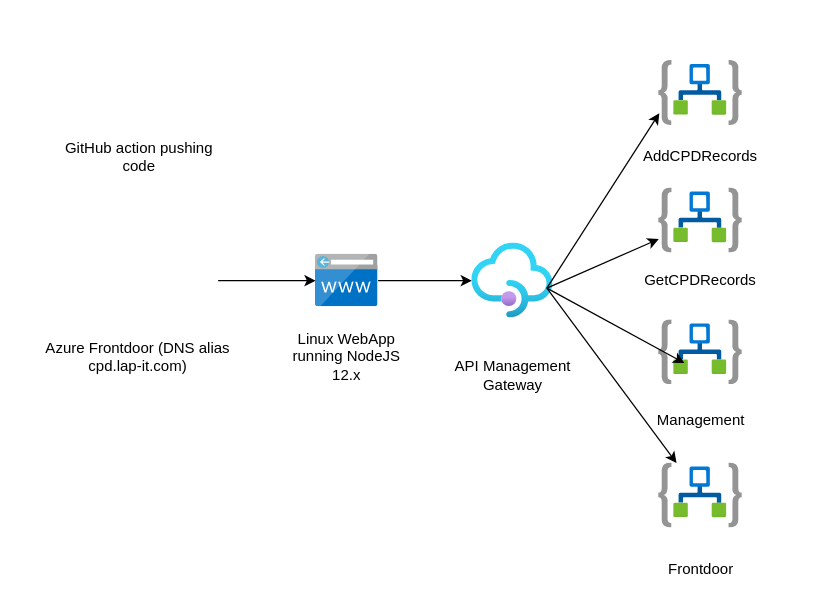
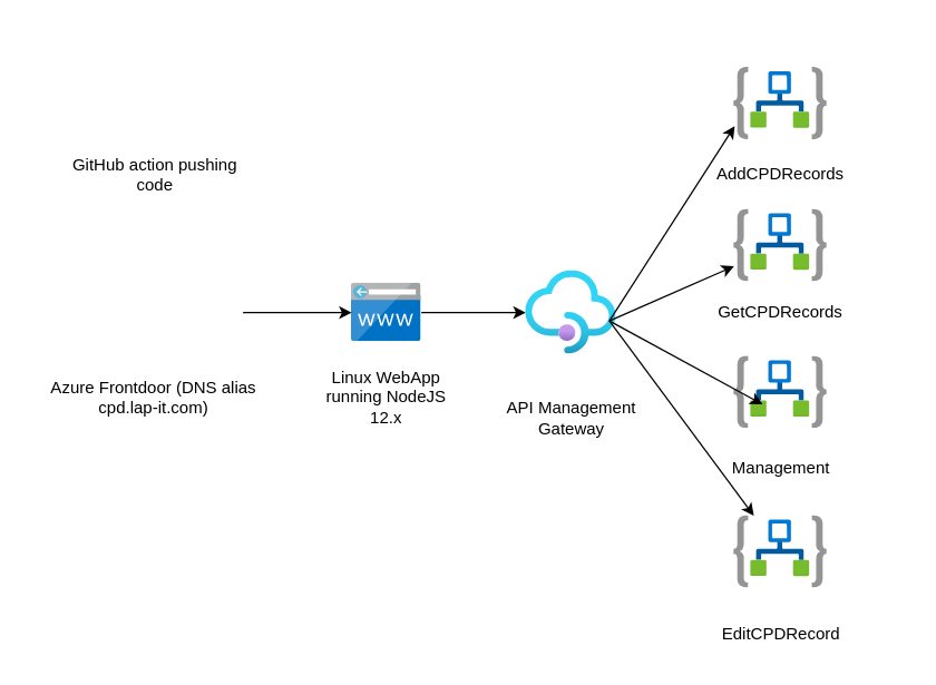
  <mxCell id="0" />
  <mxCell id="1" parent="0" />
  <mxCell id="2" value="" style="edgeStyle=orthogonalEdgeStyle;rounded=0;orthogonalLoop=1;jettySize=auto;html=1;" edge="1" parent="1" source="3" target="10"><mxGeometry relative="1" as="geometry" /></mxCell>
  <mxCell id="3" value="" style="aspect=fixed;html=1;points=[];align=center;image;fontSize=12;image=img/lib/mscae/CustomDomain.svg;" parent="1" vertex="1"><mxGeometry x="252" y="203" width="50" height="42" as="geometry" /></mxCell>
  <mxCell id="4" value="" style="edgeStyle=orthogonalEdgeStyle;rounded=0;orthogonalLoop=1;jettySize=auto;html=1;" edge="1" parent="1" source="5" target="3"><mxGeometry relative="1" as="geometry" /></mxCell>
  <mxCell id="5" value="" style="shape=image;html=1;verticalAlign=top;verticalLabelPosition=bottom;labelBackgroundColor=#ffffff;imageAspect=0;aspect=fixed;image=https://cdn3.iconfinder.com/data/icons/interior-design-18/512/N_T_1050Artboard_1_copy_14-128.png" parent="1" vertex="1"><mxGeometry x="46" y="160" width="128" height="128" as="geometry" /></mxCell>
  <mxCell id="6" value="Azure Frontdoor (DNS alias cpd.lap-it.com)" style="text;html=1;strokeColor=none;fillColor=none;align=center;verticalAlign=middle;whiteSpace=wrap;rounded=0;" parent="1" vertex="1"><mxGeometry x="20" y="250" width="180" height="70" as="geometry" /></mxCell>
  <mxCell id="7" value="Linux WebApp running NodeJS 12.x" style="text;html=1;strokeColor=none;fillColor=none;align=center;verticalAlign=middle;whiteSpace=wrap;rounded=0;" parent="1" vertex="1"><mxGeometry x="232" y="262.5" width="90" height="45" as="geometry" /></mxCell>
  <mxCell id="8" value="" style="shape=image;html=1;verticalAlign=top;verticalLabelPosition=bottom;labelBackgroundColor=#ffffff;imageAspect=0;aspect=fixed;image=https://cdn4.iconfinder.com/data/icons/social-media-logos-6/512/71-github-128.png" parent="1" vertex="1"><mxGeometry x="70" y="20" width="80" height="80" as="geometry" /></mxCell>
  <mxCell id="9" value="GitHub action pushing code" style="text;html=1;strokeColor=none;fillColor=none;align=center;verticalAlign=middle;whiteSpace=wrap;rounded=0;" parent="1" vertex="1"><mxGeometry x="46" y="100" width="130" height="50" as="geometry" /></mxCell>
  <mxCell id="10" value="" style="aspect=fixed;html=1;points=[];align=center;image;fontSize=12;image=img/lib/azure2/app_services/API_Management_Services.svg;" parent="1" vertex="1"><mxGeometry x="377" y="194" width="65" height="60" as="geometry" /></mxCell>
  <mxCell id="11" value="API Management Gateway" style="text;html=1;strokeColor=none;fillColor=none;align=center;verticalAlign=middle;whiteSpace=wrap;rounded=0;" parent="1" vertex="1"><mxGeometry x="359.5" y="282.5" width="100" height="35" as="geometry" /></mxCell>
  <mxCell id="12" value="" style="aspect=fixed;html=1;points=[];align=center;image;fontSize=12;image=img/lib/azure2/integration/Logic_Apps.svg;" vertex="1" parent="1"><mxGeometry x="526.5" y="48" width="67" height="52" as="geometry" /></mxCell>
  <mxCell id="13" value="" style="aspect=fixed;html=1;points=[];align=center;image;fontSize=12;image=img/lib/azure2/integration/Logic_Apps.svg;" vertex="1" parent="1"><mxGeometry x="526.5" y="370" width="67" height="52" as="geometry" /></mxCell>
  <mxCell id="14" value="AddCPDRecords" style="text;html=1;strokeColor=none;fillColor=none;align=center;verticalAlign=middle;whiteSpace=wrap;rounded=0;" vertex="1" parent="1"><mxGeometry x="470" y="105" width="180" height="40" as="geometry" /></mxCell>
  <mxCell id="15" value="GetCPDRecords" style="text;html=1;strokeColor=none;fillColor=none;align=center;verticalAlign=middle;whiteSpace=wrap;rounded=0;" vertex="1" parent="1"><mxGeometry x="504" y="212.75" width="112" height="22.5" as="geometry" /></mxCell>
  <mxCell id="16" value="" style="aspect=fixed;html=1;points=[];align=center;image;fontSize=12;image=img/lib/azure2/integration/Logic_Apps.svg;" vertex="1" parent="1"><mxGeometry x="526.5" y="150" width="67" height="52" as="geometry" /></mxCell>
  <mxCell id="17" value="" style="aspect=fixed;html=1;points=[];align=center;image;fontSize=12;image=img/lib/azure2/integration/Logic_Apps.svg;" vertex="1" parent="1"><mxGeometry x="526.5" y="255.5" width="67" height="52" as="geometry" /></mxCell>
  <mxCell id="18" value="Management" style="text;html=1;strokeColor=none;fillColor=none;align=center;verticalAlign=middle;whiteSpace=wrap;rounded=0;" vertex="1" parent="1"><mxGeometry x="541.5" y="320" width="37" height="32" as="geometry" /></mxCell>
- <mxCell id="19" value="Frontdoor" style="text;html=1;strokeColor=none;fillColor=none;align=center;verticalAlign=middle;whiteSpace=wrap;rounded=0;" vertex="1" parent="1"><mxGeometry x="526.5" y="440" width="67" height="30" as="geometry" /></mxCell>
+ <mxCell id="19" value="EditCPDRecord" style="text;html=1;strokeColor=none;fillColor=none;align=center;verticalAlign=middle;whiteSpace=wrap;rounded=0;" vertex="1" parent="1"><mxGeometry x="526.5" y="440" width="67" height="30" as="geometry" /></mxCell>
  <mxCell id="20" value="" style="endArrow=classic;html=1;exitX=0.923;exitY=0.6;exitDx=0;exitDy=0;exitPerimeter=0;entryX=0.306;entryY=0.663;entryDx=0;entryDy=0;entryPerimeter=0;" edge="1" parent="1" source="10" target="17"><mxGeometry width="50" height="50" relative="1" as="geometry"><mxPoint x="457" y="270" as="sourcePoint" /><mxPoint x="507" y="220" as="targetPoint" /></mxGeometry></mxCell>
  <mxCell id="21" value="" style="endArrow=classic;html=1;" edge="1" parent="1" target="16"><mxGeometry width="50" height="50" relative="1" as="geometry"><mxPoint x="437" y="230" as="sourcePoint" /><mxPoint x="507" y="220" as="targetPoint" /></mxGeometry></mxCell>
  <mxCell id="22" value="" style="endArrow=classic;html=1;entryX=0.007;entryY=0.808;entryDx=0;entryDy=0;entryPerimeter=0;" edge="1" parent="1" target="12"><mxGeometry width="50" height="50" relative="1" as="geometry"><mxPoint x="437" y="230" as="sourcePoint" /><mxPoint x="507" y="220" as="targetPoint" /></mxGeometry></mxCell>
  <mxCell id="23" value="" style="endArrow=classic;html=1;" edge="1" parent="1" target="13"><mxGeometry width="50" height="50" relative="1" as="geometry"><mxPoint x="437" y="230" as="sourcePoint" /><mxPoint x="507" y="220" as="targetPoint" /></mxGeometry></mxCell>
